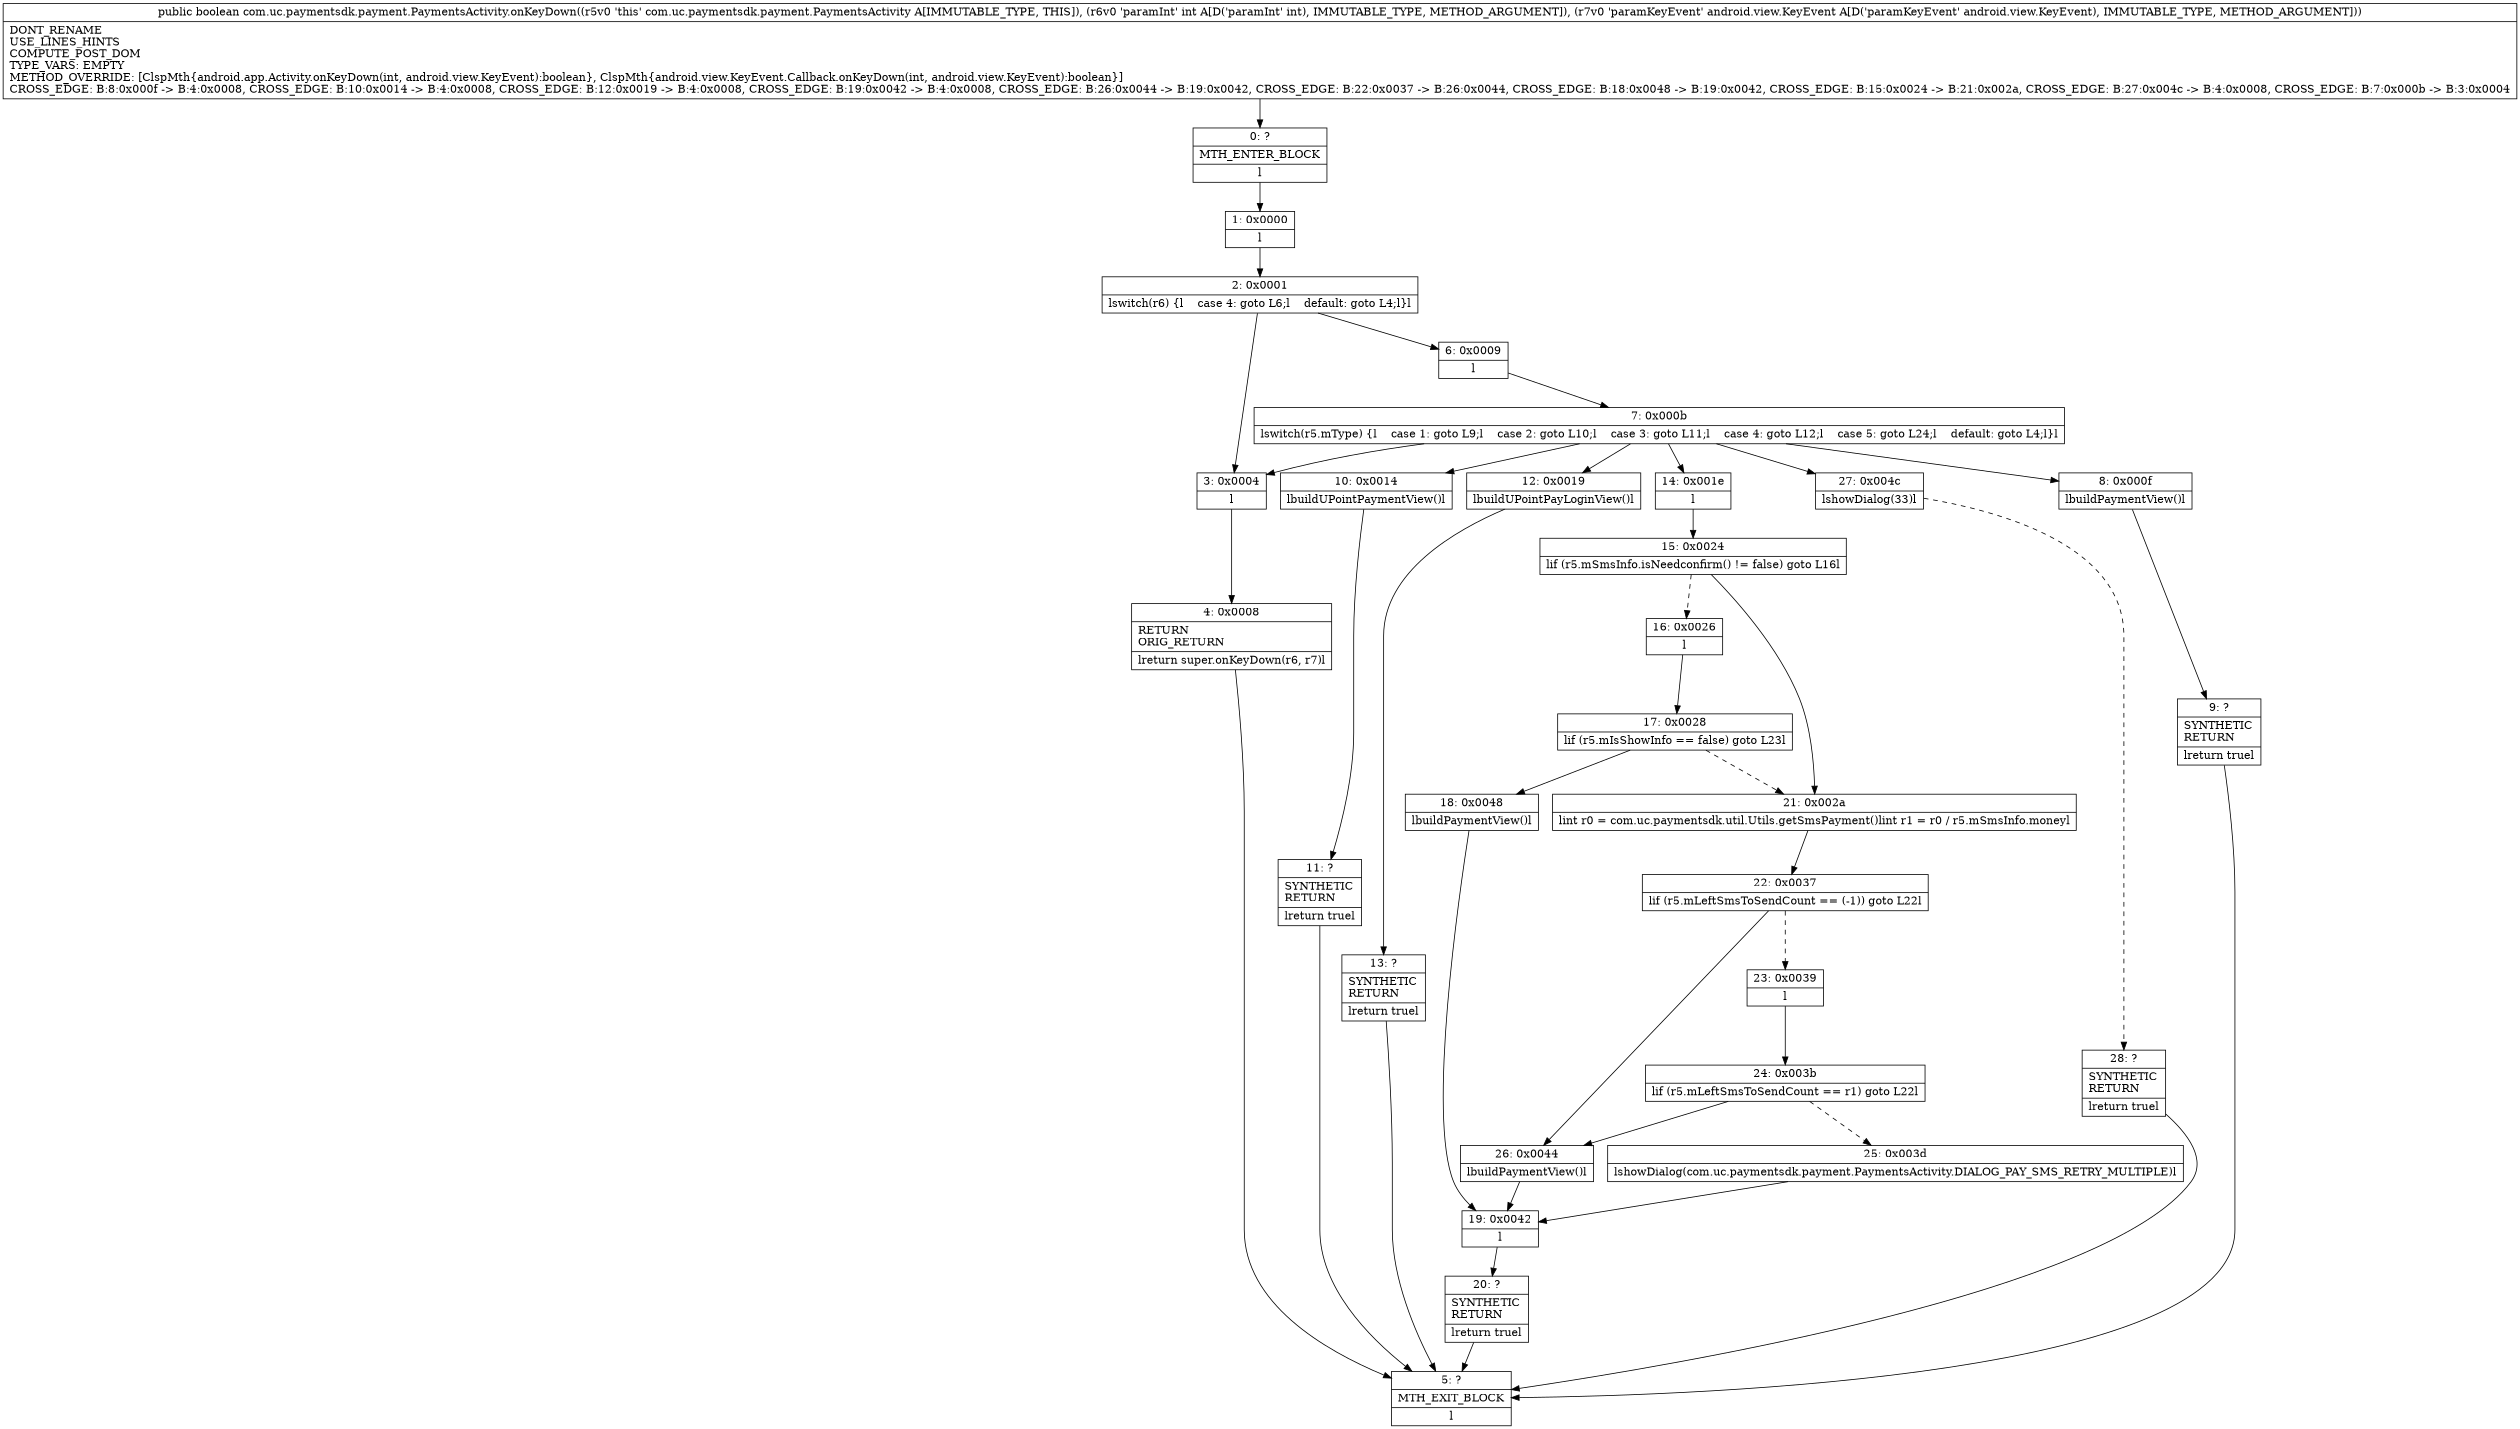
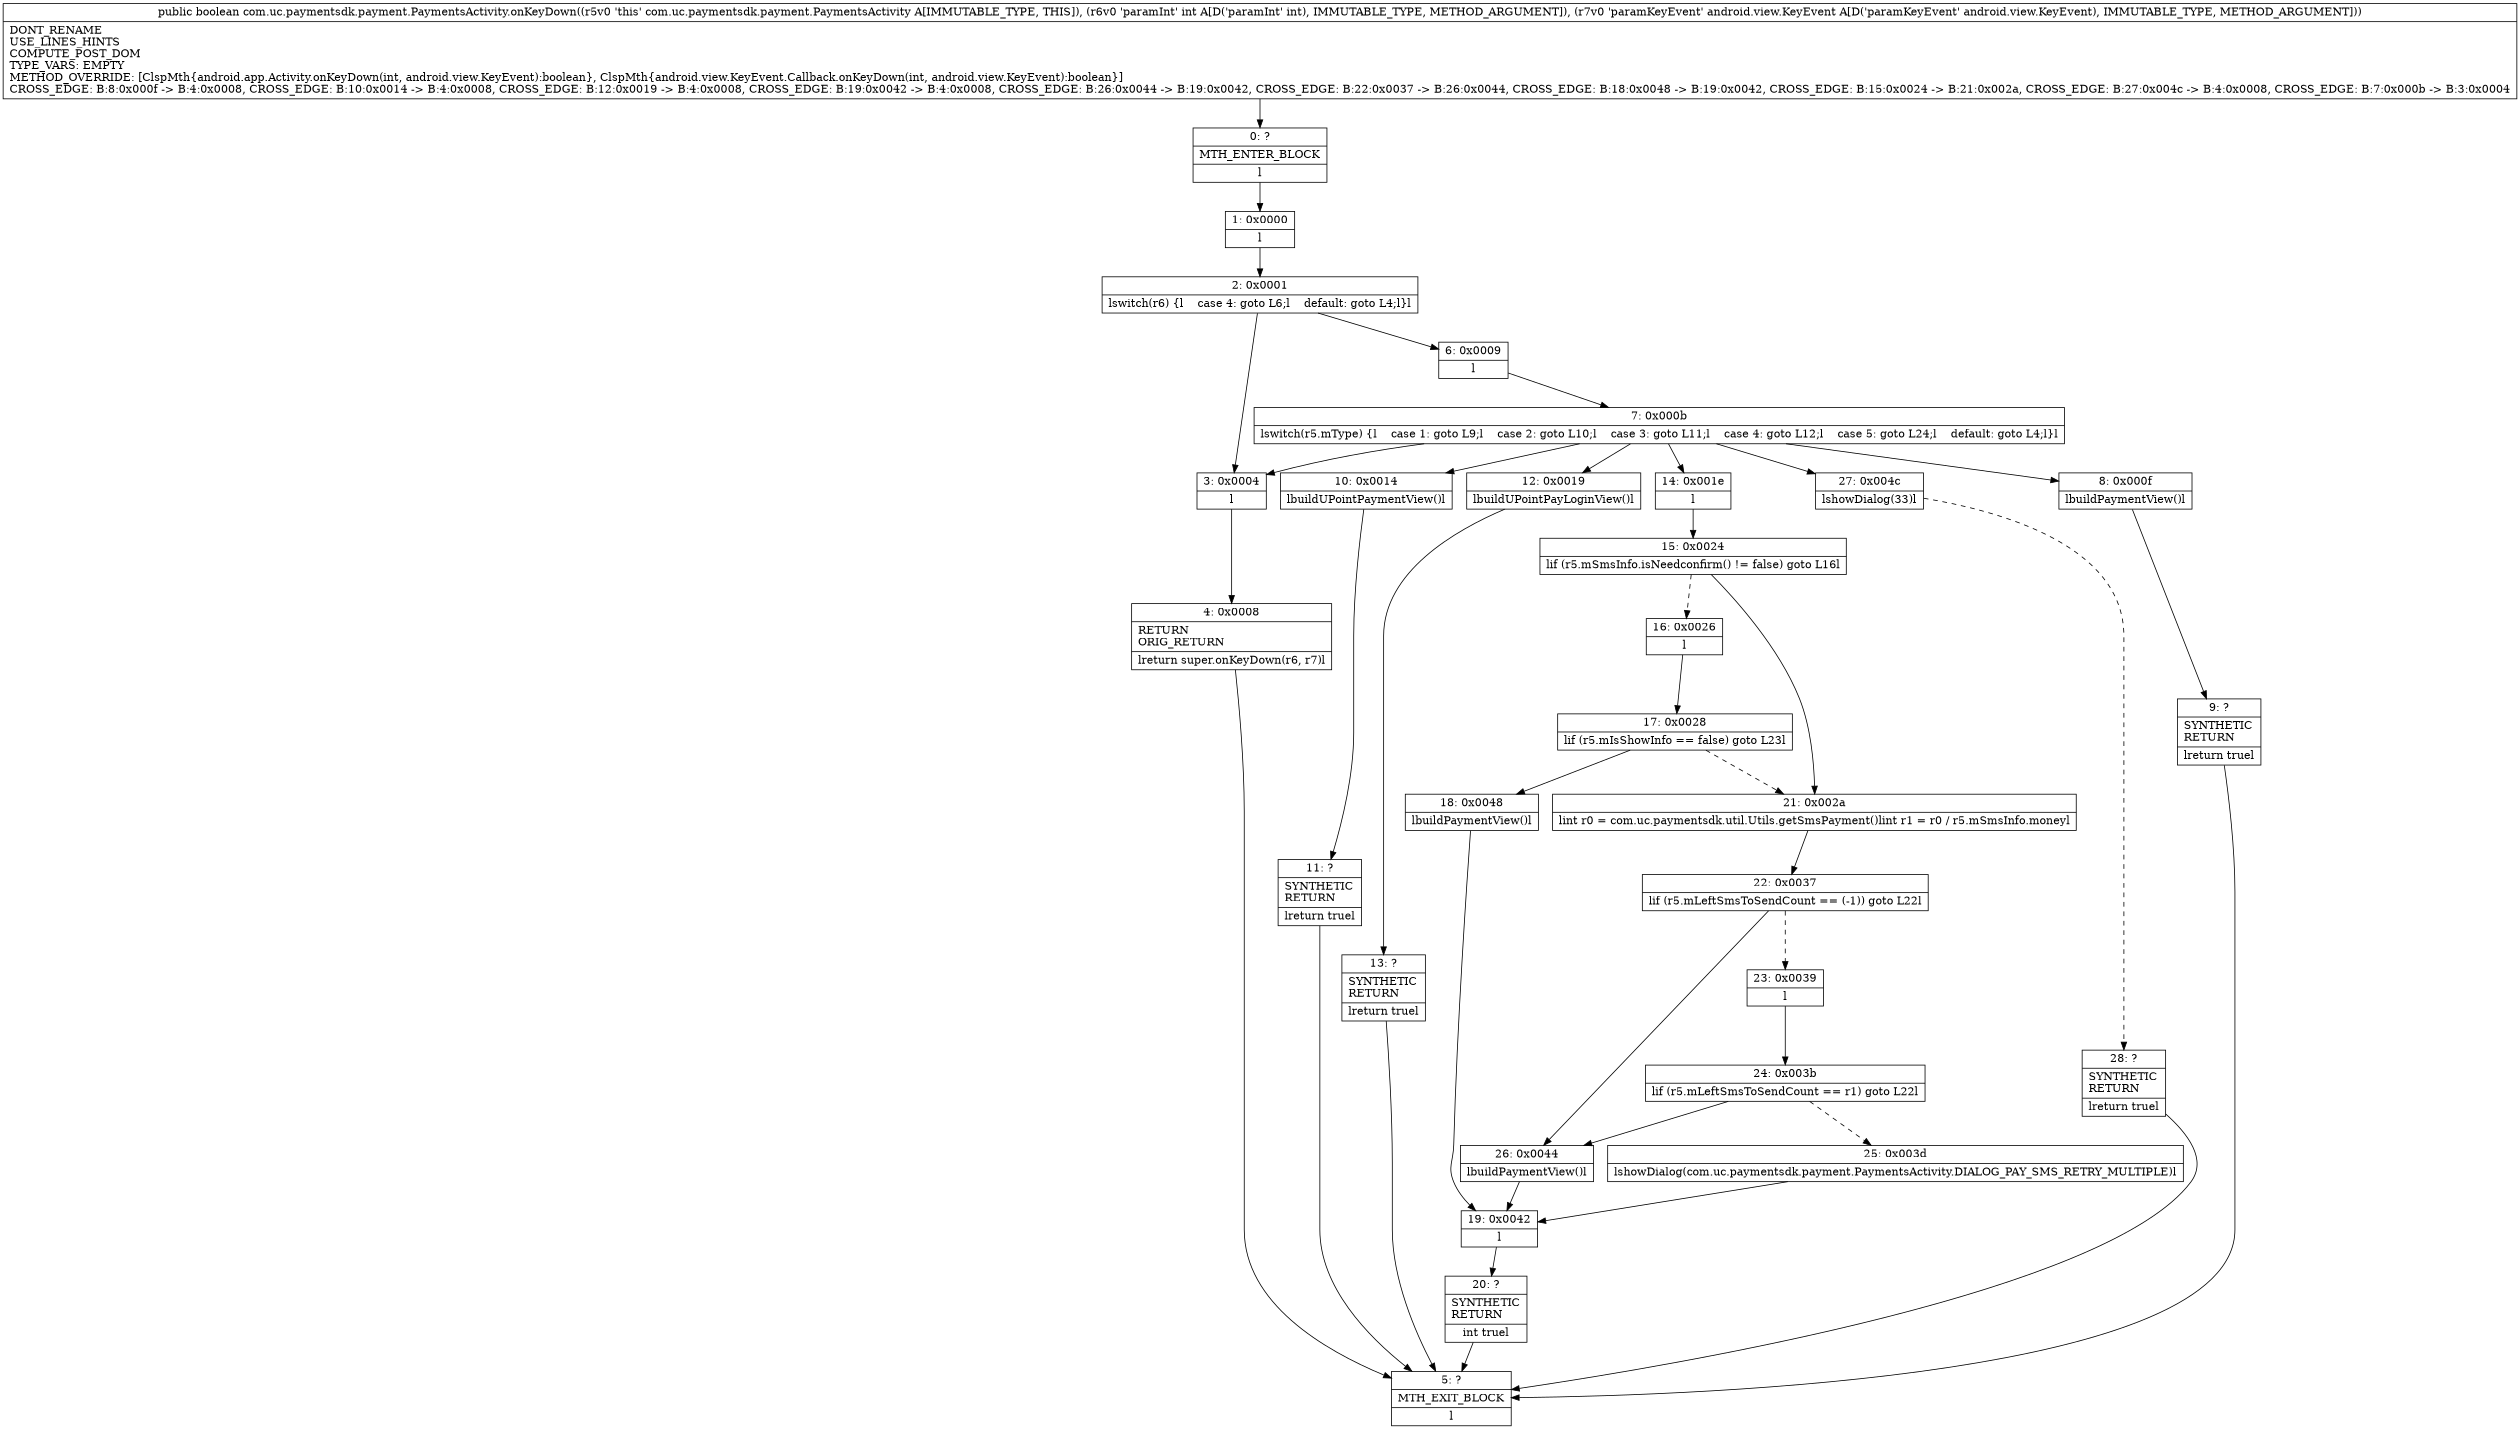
  digraph {
    node [shape=record]
    n1 [label="{0\:\ ?|MTH_ENTER_BLOCK\l|l}"]
    n2 [label="{1\:\ 0x0000|l}"]
    n3 [label="{2\:\ 0x0001|lswitch(r6) \{l    case 4: goto L6;l    default: goto L4;l\}l}"]
    n4 [label="{3\:\ 0x0004|l}"]
    n5 [label="{6\:\ 0x0009|l}"]
    n6 [label="{4\:\ 0x0008|RETURN\lORIG_RETURN\l|lreturn super.onKeyDown(r6, r7)l}"]
    n7 [label="{7\:\ 0x000b|lswitch(r5.mType) \{l    case 1: goto L9;l    case 2: goto L10;l    case 3: goto L11;l    case 4: goto L12;l    case 5: goto L24;l    default: goto L4;l\}l}"]
    n8 [label="{5\:\ ?|MTH_EXIT_BLOCK\l|l}"]
    n9 [label="{8\:\ 0x000f|lbuildPaymentView()l}"]
    n10 [label="{10\:\ 0x0014|lbuildUPointPaymentView()l}"]
    n11 [label="{12\:\ 0x0019|lbuildUPointPayLoginView()l}"]
    n12 [label="{14\:\ 0x001e|l}"]
    n13 [label="{27\:\ 0x004c|lshowDialog(33)l}"]
    n14 [label="{9\:\ ?|SYNTHETIC\lRETURN\l|lreturn truel}"]
    n15 [label="{11\:\ ?|SYNTHETIC\lRETURN\l|lreturn truel}"]
    n16 [label="{13\:\ ?|SYNTHETIC\lRETURN\l|lreturn truel}"]
    n17 [label="{15\:\ 0x0024|lif (r5.mSmsInfo.isNeedconfirm() != false) goto L16l}"]
    n18 [label="{28\:\ ?|SYNTHETIC\lRETURN\l|lreturn truel}"]
    n19 [label="{16\:\ 0x0026|l}"]
    n20 [label="{21\:\ 0x002a|lint r0 = com.uc.paymentsdk.util.Utils.getSmsPayment()lint r1 = r0 \/ r5.mSmsInfo.moneyl}"]
    n21 [label="{17\:\ 0x0028|lif (r5.mIsShowInfo == false) goto L23l}"]
    n22 [label="{22\:\ 0x0037|lif (r5.mLeftSmsToSendCount == (\-1)) goto L22l}"]
    n23 [label="{18\:\ 0x0048|lbuildPaymentView()l}"]
    n24 [label="{19\:\ 0x0042|l}"]
-   n25 [label="{20\:\ ?|SYNTHETIC\lRETURN\l|lreturn truel}"]
+   n25 [label="{20\:\ ?|SYNTHETIC\lRETURN\l|int truel}"]
    n26 [label="{23\:\ 0x0039|l}"]
    n27 [label="{26\:\ 0x0044|lbuildPaymentView()l}"]
    n28 [label="{24\:\ 0x003b|lif (r5.mLeftSmsToSendCount == r1) goto L22l}"]
    n29 [label="{25\:\ 0x003d|lshowDialog(com.uc.paymentsdk.payment.PaymentsActivity.DIALOG_PAY_SMS_RETRY_MULTIPLE)l}"]
    n30 [label="{public boolean com.uc.paymentsdk.payment.PaymentsActivity.onKeyDown((r5v0 'this' com.uc.paymentsdk.payment.PaymentsActivity A[IMMUTABLE_TYPE, THIS]), (r6v0 'paramInt' int A[D('paramInt' int), IMMUTABLE_TYPE, METHOD_ARGUMENT]), (r7v0 'paramKeyEvent' android.view.KeyEvent A[D('paramKeyEvent' android.view.KeyEvent), IMMUTABLE_TYPE, METHOD_ARGUMENT]))  | DONT_RENAME\lUSE_LINES_HINTS\lCOMPUTE_POST_DOM\lTYPE_VARS: EMPTY\lMETHOD_OVERRIDE: [ClspMth\{android.app.Activity.onKeyDown(int, android.view.KeyEvent):boolean\}, ClspMth\{android.view.KeyEvent.Callback.onKeyDown(int, android.view.KeyEvent):boolean\}]\lCROSS_EDGE: B:8:0x000f \-\> B:4:0x0008, CROSS_EDGE: B:10:0x0014 \-\> B:4:0x0008, CROSS_EDGE: B:12:0x0019 \-\> B:4:0x0008, CROSS_EDGE: B:19:0x0042 \-\> B:4:0x0008, CROSS_EDGE: B:26:0x0044 \-\> B:19:0x0042, CROSS_EDGE: B:22:0x0037 \-\> B:26:0x0044, CROSS_EDGE: B:18:0x0048 \-\> B:19:0x0042, CROSS_EDGE: B:15:0x0024 \-\> B:21:0x002a, CROSS_EDGE: B:27:0x004c \-\> B:4:0x0008, CROSS_EDGE: B:7:0x000b \-\> B:3:0x0004\l}"]
    n1 -> n2
    n2 -> n3
    n3 -> n4
    n3 -> n5
    n4 -> n6
    n5 -> n7
    n6 -> n8
    n7 -> n4
    n7 -> n9
    n7 -> n10
    n7 -> n11
    n7 -> n12
    n7 -> n13
    n9 -> n14
    n10 -> n15
    n11 -> n16
    n12 -> n17
    n13 -> n18 [style=dashed]
    n14 -> n8
    n15 -> n8
    n16 -> n8
    n17 -> n19 [style=dashed]
    n17 -> n20
    n18 -> n8
    n19 -> n21
    n20 -> n22
    n21 -> n20 [style=dashed]
    n21 -> n23
    n22 -> n26 [style=dashed]
    n22 -> n27
    n23 -> n24
    n24 -> n25
    n25 -> n8
    n26 -> n28
    n27 -> n24
    n28 -> n27
    n28 -> n29 [style=dashed]
    n29 -> n24
    n30 -> n1
  }
